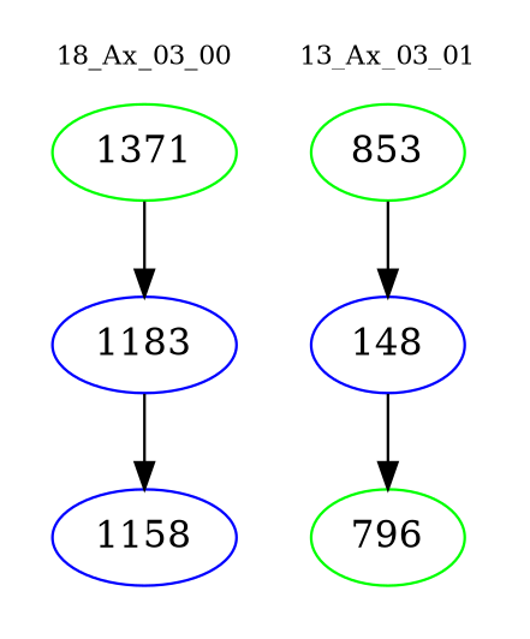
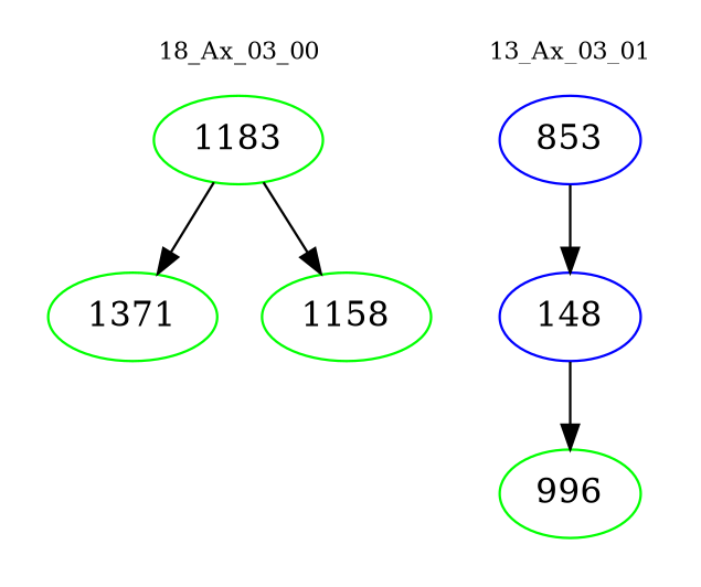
  digraph {
    node [color=green]
    edge [color=black]
    n1 [label=1371]
-   n2 [color=blue label=1183]
-   n3 [color=blue label=1158]
-   n4 [label=853]
+   n2 [label=1183]
+   n3 [label=1158]
+   n4 [color=blue label=853]
    n5 [color=blue label=148]
-   n6 [label=796]
+   n6 [label=996]
    subgraph cluster_1 {
      color=white
      fontsize=10
      label="18_Ax_03_00"
      n1
      n2
      n3
    }
    subgraph cluster_2 {
      color=white
      fontsize=10
      label="13_Ax_03_01"
      n4
      n5
      n6
    }
-   n1 -> n2
+   n2 -> n1
    n2 -> n3
    n4 -> n5
    n5 -> n6
  }
